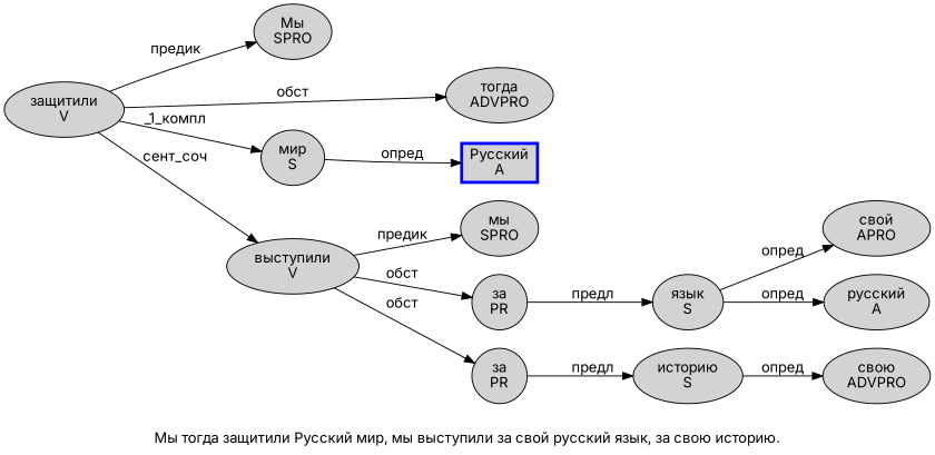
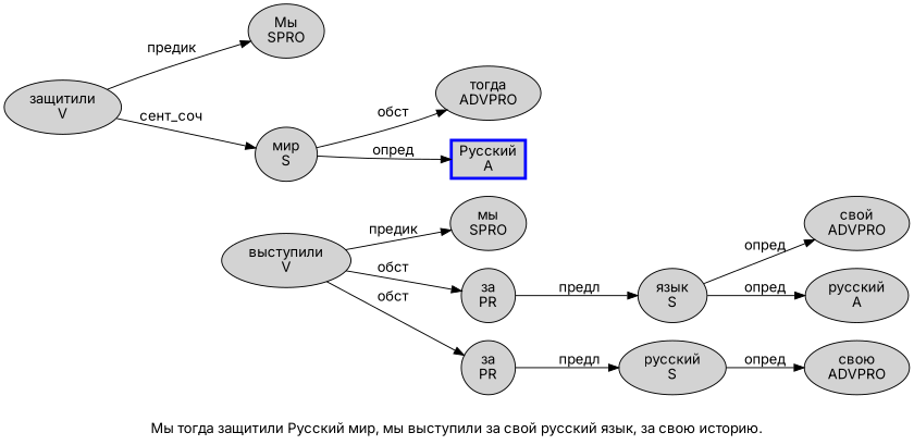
  digraph {
    fontname=Inter
    label="Мы тогда защитили Русский мир, мы выступили за свой русский язык, за свою историю."
    rankdir=LR
    node [fillcolor=lightgray fontname=Inter penwidth=1 shape=ellipse style=filled]
    edge [fontname=Inter]
    n1 [label="Мы\nSPRO"]
    n2 [label="тогда\nADVPRO"]
    n3 [label="защитили\nV"]
    n4 [label="мир\nS"]
    n5 [label="выступили\nV"]
    n6 [color=blue label="Русский\nA" penwidth=3 shape=box]
    n7 [label="мы\nSPRO"]
    n8 [label="за\nPR"]
    n9 [label="за\nPR"]
    n10 [label="язык\nS"]
-   n11 [label="историю\nS"]
-   n12 [label="свой\nAPRO"]
+   n11 [label="русский\nS"]
+   n12 [label="свой\nADVPRO"]
    n13 [label="русский\nA"]
    n14 [label="свою\nADVPRO"]
    n3 -> n1 [label="предик"]
-   n3 -> n2 [label="обст"]
-   n3 -> n4 [label="_1_компл"]
-   n3 -> n5 [label="сент_соч"]
+   n4 -> n2 [label="обст"]
+   n3 -> n4 [label="сент_соч"]
    n4 -> n6 [label="опред"]
    n5 -> n7 [label="предик"]
    n5 -> n8 [label="обст"]
    n5 -> n9 [label="обст"]
    n8 -> n10 [label="предл"]
    n9 -> n11 [label="предл"]
    n10 -> n12 [label="опред"]
    n10 -> n13 [label="опред"]
    n11 -> n14 [label="опред"]
  }
